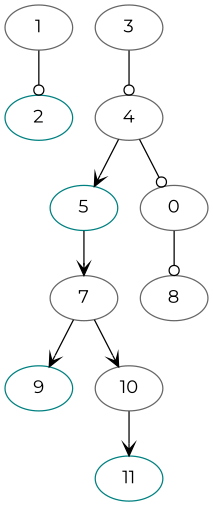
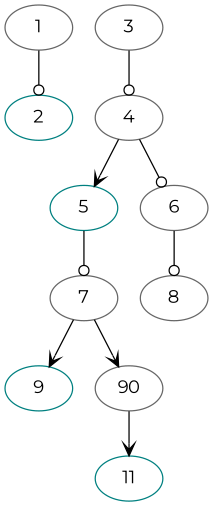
  digraph {
    fontname=Montserrat
    node [alpha=0.11 color=gray40 fontname=Montserrat]
    edge [arrowhead=odot fontname=Montserrat]
    1 [expect_size=701019921877827584]
    2 [color=teal expect_size=230448113343875]
    3 [alpha=0.15 expect_size=32581270159969564]
    4 [alpha=0.20 expect_size=1663958330055327744]
    5 [alpha=0.05 color=teal expect_size=6193338516025697]
-   6 [alpha=0.07 expect_size=28563819799503784 label=0]
+   6 [alpha=0.07 expect_size=28563819799503784]
    7 [alpha=0.13 expect_size=784332480327736]
    8 [alpha=0.19 expect_size=4693766258661975]
    9 [alpha=0.14 color=teal expect_size=2747245041681930]
-   10 [alpha=0.06 expect_size=5022337810487946]
+   10 [alpha=0.06 expect_size=5022337810487946 label=90]
    11 [alpha=0.18 color=teal expect_size=55000027446333]
    1 -> 2
    3 -> 4
    4 -> 5 [arrowhead=vee]
    4 -> 6
-   5 -> 7 [arrowhead=vee]
+   5 -> 7
    6 -> 8
    7 -> 9 [arrowhead=vee]
    7 -> 10 [arrowhead=vee]
    10 -> 11 [arrowhead=vee]
  }
